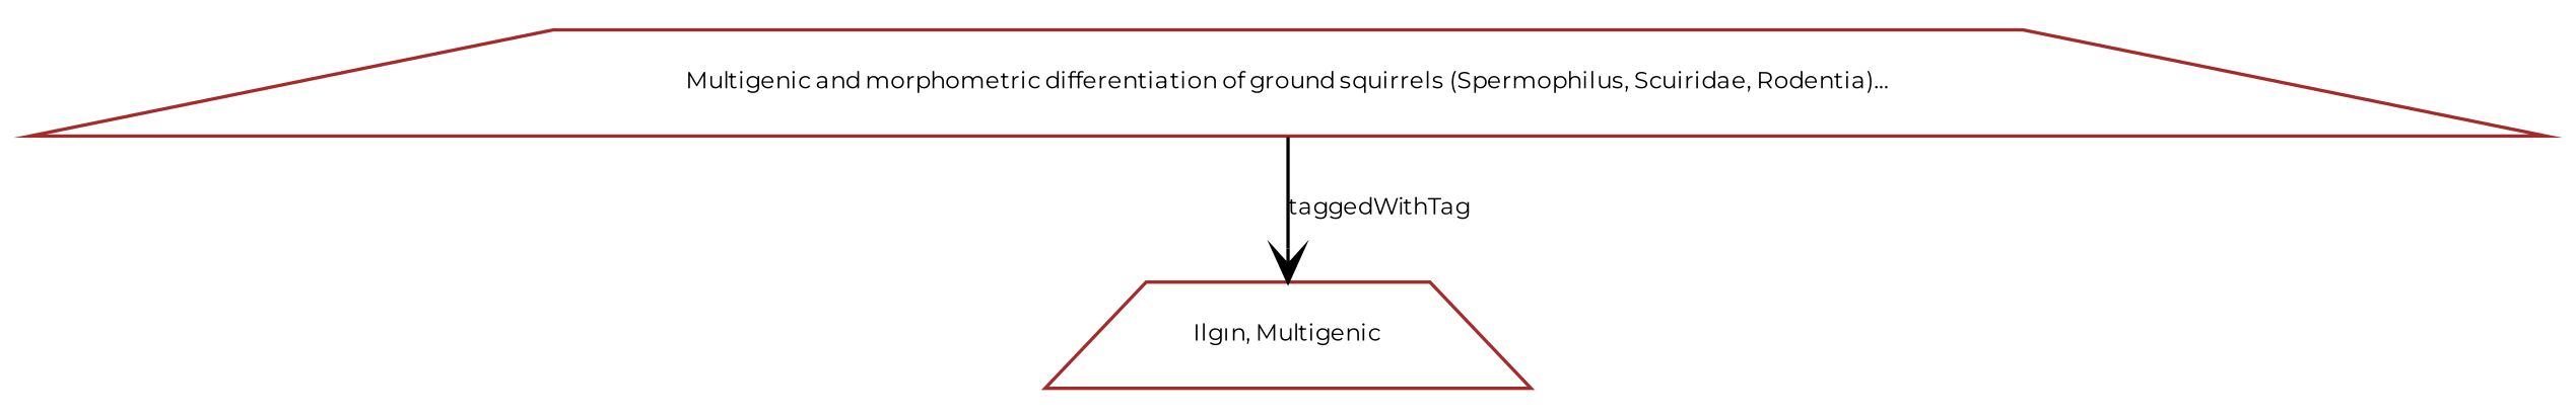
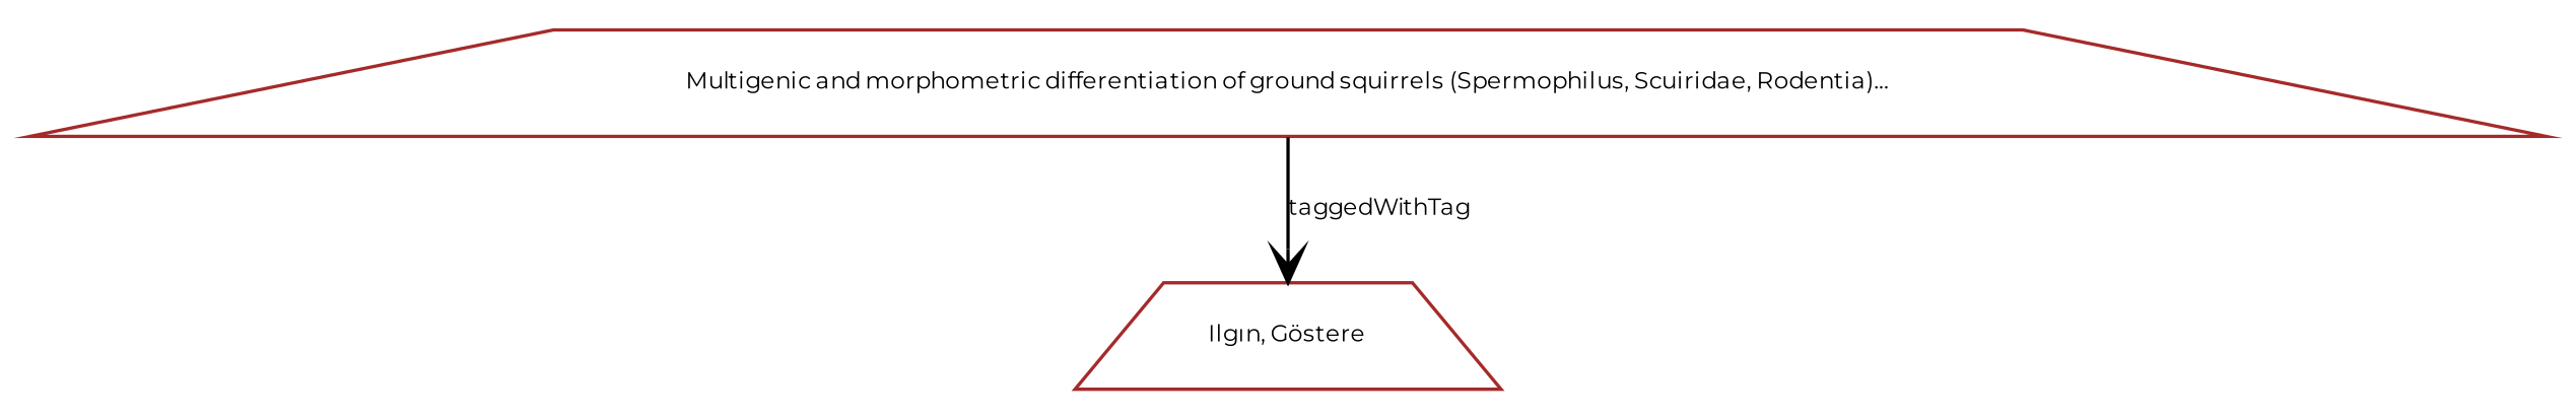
  digraph {
    fontname=Montserrat
    node [fontname=Montserrat fontsize=7 color=brown shape=trapezium]
-   n1 [height=0.27433100247 label="Ilgın, Multigenic" width=0.27433100247]
+   n1 [height=0.27433100247 label="Ilgın, Göstere" width=0.27433100247]
    n2 [height=0.27433100247 label="Multigenic and morphometric differentiation of ground squirrels (Spermophilus, Scuiridae, Rodentia)..." width=0.27433100247]
    n2 -> n1 [fontname=Montserrat fontsize=7 label=taggedWithTag arrowhead=vee]
  }
